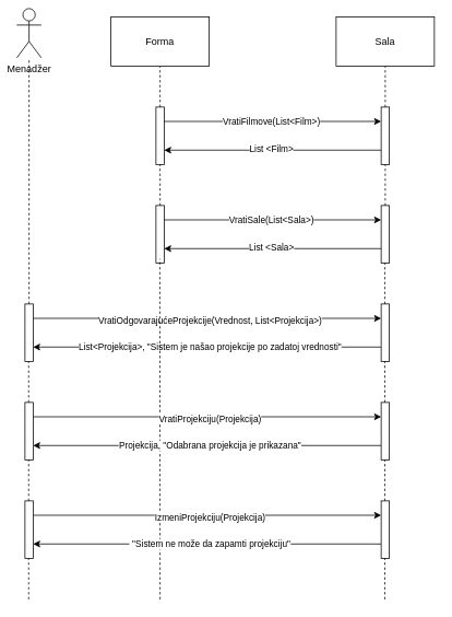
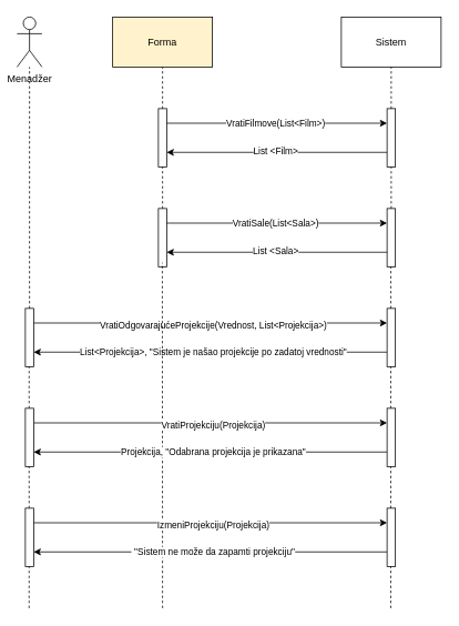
  <mxCell id="0" />
  <mxCell id="1" parent="0" />
- <mxCell id="2" value="Sala" style="rounded=0;whiteSpace=wrap;html=1;" parent="1" vertex="1"><mxGeometry x="410" y="20" width="120" height="60" as="geometry" /></mxCell>
+ <mxCell id="2" value="Sistem" style="rounded=0;whiteSpace=wrap;html=1;" parent="1" vertex="1"><mxGeometry x="410" y="20" width="120" height="60" as="geometry" /></mxCell>
  <mxCell id="3" value="" style="endArrow=none;dashed=1;html=1;" parent="1" edge="1"><mxGeometry width="50" height="50" relative="1" as="geometry"><mxPoint x="195" y="130" as="sourcePoint" /><mxPoint x="195" y="80" as="targetPoint" /></mxGeometry></mxCell>
  <mxCell id="4" value="" style="rounded=0;whiteSpace=wrap;html=1;" parent="1" vertex="1"><mxGeometry x="190" y="130" width="10" height="70" as="geometry" /></mxCell>
  <mxCell id="5" value="" style="rounded=0;whiteSpace=wrap;html=1;" parent="1" vertex="1"><mxGeometry x="465" y="130" width="10" height="70" as="geometry" /></mxCell>
  <mxCell id="6" value="" style="endArrow=none;dashed=1;html=1;exitX=0.5;exitY=0;exitDx=0;exitDy=0;entryX=0.5;entryY=1;entryDx=0;entryDy=0;" parent="1" source="5" target="2" edge="1"><mxGeometry width="50" height="50" relative="1" as="geometry"><mxPoint x="550" y="140" as="sourcePoint" /><mxPoint x="600" y="90" as="targetPoint" /></mxGeometry></mxCell>
  <mxCell id="7" value="" style="endArrow=classic;html=1;exitX=1;exitY=0.25;exitDx=0;exitDy=0;entryX=0;entryY=0.25;entryDx=0;entryDy=0;" parent="1" source="4" target="5" edge="1"><mxGeometry width="50" height="50" relative="1" as="geometry"><mxPoint x="230" y="180" as="sourcePoint" /><mxPoint x="280" y="130" as="targetPoint" /></mxGeometry></mxCell>
  <mxCell id="8" value="VratiFilmove(List&amp;lt;Film&amp;gt;)" style="edgeLabel;html=1;align=center;verticalAlign=middle;resizable=0;points=[];" parent="7" vertex="1" connectable="0"><mxGeometry x="0.087" relative="1" as="geometry"><mxPoint x="-14" as="offset" /></mxGeometry></mxCell>
  <mxCell id="9" value="" style="endArrow=classic;html=1;exitX=0;exitY=0.75;exitDx=0;exitDy=0;entryX=1;entryY=0.75;entryDx=0;entryDy=0;" parent="1" source="5" target="4" edge="1"><mxGeometry width="50" height="50" relative="1" as="geometry"><mxPoint x="360" y="220" as="sourcePoint" /><mxPoint x="410" y="170" as="targetPoint" /></mxGeometry></mxCell>
  <mxCell id="10" value="List &amp;lt;Film&amp;gt;" style="edgeLabel;html=1;align=center;verticalAlign=middle;resizable=0;points=[];" parent="9" vertex="1" connectable="0"><mxGeometry x="0.245" y="3" relative="1" as="geometry"><mxPoint x="30" y="-5.5" as="offset" /></mxGeometry></mxCell>
- <mxCell id="11" value="Forma" style="rounded=0;whiteSpace=wrap;html=1;" parent="1" vertex="1"><mxGeometry x="135" y="20" width="120" height="60" as="geometry" /></mxCell>
- <mxCell id="12" value="Menadžer" style="shape=umlActor;verticalLabelPosition=bottom;verticalAlign=top;html=1;outlineConnect=0;" parent="1" vertex="1"><mxGeometry x="20" y="10" width="30" height="60" as="geometry" /></mxCell>
+ <mxCell id="11" value="Forma" style="rounded=0;whiteSpace=wrap;html=1;fillColor=#fff2cc;" parent="1" vertex="1"><mxGeometry x="135" y="20" width="120" height="60" as="geometry" /></mxCell>
+ <mxCell id="12" value="Menadžer" style="shape=umlActor;verticalLabelPosition=bottom;verticalAlign=top;html=1;outlineConnect=0;" parent="1" vertex="1"><mxGeometry x="20" y="20" width="30" height="60" as="geometry" /></mxCell>
  <mxCell id="13" value="" style="endArrow=none;dashed=1;html=1;exitX=0.5;exitY=0;exitDx=0;exitDy=0;" parent="1" source="16" target="12" edge="1"><mxGeometry width="50" height="50" relative="1" as="geometry"><mxPoint x="35" y="260" as="sourcePoint" /><mxPoint x="70" y="140" as="targetPoint" /></mxGeometry></mxCell>
  <mxCell id="14" style="edgeStyle=orthogonalEdgeStyle;rounded=0;orthogonalLoop=1;jettySize=auto;html=1;exitX=1;exitY=0.25;exitDx=0;exitDy=0;entryX=0;entryY=0.25;entryDx=0;entryDy=0;" parent="1" source="16" target="19" edge="1"><mxGeometry relative="1" as="geometry" /></mxCell>
  <mxCell id="15" value="VratiOdgovarajućeProjekcije(Vrednost, List&amp;lt;Projekcija&amp;gt;)" style="edgeLabel;html=1;align=center;verticalAlign=middle;resizable=0;points=[];" parent="14" vertex="1" connectable="0"><mxGeometry x="-0.125" y="-1" relative="1" as="geometry"><mxPoint x="29" y="1" as="offset" /></mxGeometry></mxCell>
  <mxCell id="16" value="" style="rounded=0;whiteSpace=wrap;html=1;" parent="1" vertex="1"><mxGeometry x="30" y="370" width="10" height="70" as="geometry" /></mxCell>
  <mxCell id="17" style="edgeStyle=orthogonalEdgeStyle;rounded=0;orthogonalLoop=1;jettySize=auto;html=1;exitX=0;exitY=0.75;exitDx=0;exitDy=0;entryX=1;entryY=0.75;entryDx=0;entryDy=0;" parent="1" source="19" target="16" edge="1"><mxGeometry relative="1" as="geometry" /></mxCell>
  <mxCell id="18" value="List&amp;lt;Projekcija&amp;gt;, &quot;Sistem je našao projekcije po zadatoj vrednosti&quot;" style="edgeLabel;html=1;align=center;verticalAlign=middle;resizable=0;points=[];" parent="17" vertex="1" connectable="0"><mxGeometry x="0.092" relative="1" as="geometry"><mxPoint x="22" as="offset" /></mxGeometry></mxCell>
  <mxCell id="19" value="" style="rounded=0;whiteSpace=wrap;html=1;" parent="1" vertex="1"><mxGeometry x="465" y="370" width="10" height="70" as="geometry" /></mxCell>
  <mxCell id="20" value="" style="endArrow=none;dashed=1;html=1;entryX=0.5;entryY=1;entryDx=0;entryDy=0;" parent="1" edge="1"><mxGeometry width="50" height="50" relative="1" as="geometry"><mxPoint x="34.5" y="490" as="sourcePoint" /><mxPoint x="34.5" y="440" as="targetPoint" /></mxGeometry></mxCell>
  <mxCell id="21" value="" style="endArrow=none;dashed=1;html=1;entryX=0.5;entryY=1;entryDx=0;entryDy=0;" parent="1" edge="1"><mxGeometry width="50" height="50" relative="1" as="geometry"><mxPoint x="469.5" y="490" as="sourcePoint" /><mxPoint x="469.5" y="440" as="targetPoint" /></mxGeometry></mxCell>
  <mxCell id="22" value="" style="endArrow=none;dashed=1;html=1;" parent="1" edge="1"><mxGeometry width="50" height="50" relative="1" as="geometry"><mxPoint x="195" y="250" as="sourcePoint" /><mxPoint x="195" y="200" as="targetPoint" /></mxGeometry></mxCell>
  <mxCell id="23" value="" style="rounded=0;whiteSpace=wrap;html=1;" parent="1" vertex="1"><mxGeometry x="190" y="250" width="10" height="70" as="geometry" /></mxCell>
  <mxCell id="24" value="" style="rounded=0;whiteSpace=wrap;html=1;" parent="1" vertex="1"><mxGeometry x="465" y="250" width="10" height="70" as="geometry" /></mxCell>
  <mxCell id="25" value="" style="endArrow=none;dashed=1;html=1;exitX=0.5;exitY=0;exitDx=0;exitDy=0;entryX=0.5;entryY=1;entryDx=0;entryDy=0;" parent="1" source="24" edge="1"><mxGeometry width="50" height="50" relative="1" as="geometry"><mxPoint x="550" y="260" as="sourcePoint" /><mxPoint x="470" y="200" as="targetPoint" /></mxGeometry></mxCell>
  <mxCell id="26" value="" style="endArrow=classic;html=1;exitX=1;exitY=0.25;exitDx=0;exitDy=0;entryX=0;entryY=0.25;entryDx=0;entryDy=0;" parent="1" source="23" target="24" edge="1"><mxGeometry width="50" height="50" relative="1" as="geometry"><mxPoint x="230" y="300" as="sourcePoint" /><mxPoint x="280" y="250" as="targetPoint" /></mxGeometry></mxCell>
  <mxCell id="27" value="VratiSale(List&amp;lt;Sala&amp;gt;)" style="edgeLabel;html=1;align=center;verticalAlign=middle;resizable=0;points=[];" parent="26" vertex="1" connectable="0"><mxGeometry x="0.087" relative="1" as="geometry"><mxPoint x="-14" as="offset" /></mxGeometry></mxCell>
  <mxCell id="28" value="" style="endArrow=classic;html=1;exitX=0;exitY=0.75;exitDx=0;exitDy=0;entryX=1;entryY=0.75;entryDx=0;entryDy=0;" parent="1" source="24" target="23" edge="1"><mxGeometry width="50" height="50" relative="1" as="geometry"><mxPoint x="360" y="340" as="sourcePoint" /><mxPoint x="410" y="290" as="targetPoint" /></mxGeometry></mxCell>
  <mxCell id="29" value="List &amp;lt;Sala&amp;gt;" style="edgeLabel;html=1;align=center;verticalAlign=middle;resizable=0;points=[];" parent="28" vertex="1" connectable="0"><mxGeometry x="0.245" y="3" relative="1" as="geometry"><mxPoint x="30" y="-5.5" as="offset" /></mxGeometry></mxCell>
  <mxCell id="30" value="" style="endArrow=none;dashed=1;html=1;exitX=0.5;exitY=0;exitDx=0;exitDy=0;entryX=0.5;entryY=1;entryDx=0;entryDy=0;" parent="1" edge="1"><mxGeometry width="50" height="50" relative="1" as="geometry"><mxPoint x="469.58" y="370" as="sourcePoint" /><mxPoint x="469.58" y="320" as="targetPoint" /></mxGeometry></mxCell>
  <mxCell id="31" value="" style="endArrow=none;dashed=1;html=1;" parent="1" edge="1"><mxGeometry width="50" height="50" relative="1" as="geometry"><mxPoint x="195" y="730" as="sourcePoint" /><mxPoint x="194.71" y="315" as="targetPoint" /></mxGeometry></mxCell>
  <mxCell id="32" style="edgeStyle=orthogonalEdgeStyle;rounded=0;orthogonalLoop=1;jettySize=auto;html=1;exitX=1;exitY=0.25;exitDx=0;exitDy=0;entryX=0;entryY=0.25;entryDx=0;entryDy=0;" edge="1" source="34" target="37" parent="1"><mxGeometry relative="1" as="geometry" /></mxCell>
  <mxCell id="33" value="VratiProjekciju(Projekcija)" style="edgeLabel;html=1;align=center;verticalAlign=middle;resizable=0;points=[];" vertex="1" connectable="0" parent="32"><mxGeometry x="-0.125" y="-1" relative="1" as="geometry"><mxPoint x="29" y="1" as="offset" /></mxGeometry></mxCell>
  <mxCell id="34" value="" style="rounded=0;whiteSpace=wrap;html=1;" vertex="1" parent="1"><mxGeometry x="30" y="490" width="10" height="70" as="geometry" /></mxCell>
  <mxCell id="35" style="edgeStyle=orthogonalEdgeStyle;rounded=0;orthogonalLoop=1;jettySize=auto;html=1;exitX=0;exitY=0.75;exitDx=0;exitDy=0;entryX=1;entryY=0.75;entryDx=0;entryDy=0;" edge="1" source="37" target="34" parent="1"><mxGeometry relative="1" as="geometry" /></mxCell>
  <mxCell id="36" value="Projekcija, &quot;Odabrana projekcija je prikazana&quot;" style="edgeLabel;html=1;align=center;verticalAlign=middle;resizable=0;points=[];" vertex="1" connectable="0" parent="35"><mxGeometry x="0.092" relative="1" as="geometry"><mxPoint x="22" as="offset" /></mxGeometry></mxCell>
  <mxCell id="37" value="" style="rounded=0;whiteSpace=wrap;html=1;" vertex="1" parent="1"><mxGeometry x="465" y="490" width="10" height="70" as="geometry" /></mxCell>
  <mxCell id="38" value="" style="endArrow=none;dashed=1;html=1;entryX=0.5;entryY=1;entryDx=0;entryDy=0;" edge="1" parent="1"><mxGeometry width="50" height="50" relative="1" as="geometry"><mxPoint x="34.5" y="610" as="sourcePoint" /><mxPoint x="34.5" y="560" as="targetPoint" /></mxGeometry></mxCell>
  <mxCell id="39" value="" style="endArrow=none;dashed=1;html=1;entryX=0.5;entryY=1;entryDx=0;entryDy=0;" edge="1" parent="1"><mxGeometry width="50" height="50" relative="1" as="geometry"><mxPoint x="469.5" y="610" as="sourcePoint" /><mxPoint x="469.5" y="560" as="targetPoint" /></mxGeometry></mxCell>
  <mxCell id="40" style="edgeStyle=orthogonalEdgeStyle;rounded=0;orthogonalLoop=1;jettySize=auto;html=1;exitX=1;exitY=0.25;exitDx=0;exitDy=0;entryX=0;entryY=0.25;entryDx=0;entryDy=0;" edge="1" source="42" target="45" parent="1"><mxGeometry relative="1" as="geometry" /></mxCell>
  <mxCell id="41" value="IzmeniProjekciju(Projekcija)" style="edgeLabel;html=1;align=center;verticalAlign=middle;resizable=0;points=[];" vertex="1" connectable="0" parent="40"><mxGeometry x="-0.125" y="-1" relative="1" as="geometry"><mxPoint x="29" y="1" as="offset" /></mxGeometry></mxCell>
  <mxCell id="42" value="" style="rounded=0;whiteSpace=wrap;html=1;" vertex="1" parent="1"><mxGeometry x="30" y="610" width="10" height="70" as="geometry" /></mxCell>
  <mxCell id="43" style="edgeStyle=orthogonalEdgeStyle;rounded=0;orthogonalLoop=1;jettySize=auto;html=1;exitX=0;exitY=0.75;exitDx=0;exitDy=0;entryX=1;entryY=0.75;entryDx=0;entryDy=0;" edge="1" source="45" target="42" parent="1"><mxGeometry relative="1" as="geometry" /></mxCell>
  <mxCell id="44" value="&amp;nbsp;&quot;Sistem ne može da zapamti projekciju&quot;" style="edgeLabel;html=1;align=center;verticalAlign=middle;resizable=0;points=[];" vertex="1" connectable="0" parent="43"><mxGeometry x="0.092" relative="1" as="geometry"><mxPoint x="22" as="offset" /></mxGeometry></mxCell>
  <mxCell id="45" value="" style="rounded=0;whiteSpace=wrap;html=1;" vertex="1" parent="1"><mxGeometry x="465" y="610" width="10" height="70" as="geometry" /></mxCell>
  <mxCell id="46" value="" style="endArrow=none;dashed=1;html=1;entryX=0.5;entryY=1;entryDx=0;entryDy=0;" edge="1" parent="1"><mxGeometry width="50" height="50" relative="1" as="geometry"><mxPoint x="34.5" y="730" as="sourcePoint" /><mxPoint x="34.5" y="680" as="targetPoint" /></mxGeometry></mxCell>
  <mxCell id="47" value="" style="endArrow=none;dashed=1;html=1;entryX=0.5;entryY=1;entryDx=0;entryDy=0;" edge="1" parent="1"><mxGeometry width="50" height="50" relative="1" as="geometry"><mxPoint x="469.5" y="730" as="sourcePoint" /><mxPoint x="469.5" y="680" as="targetPoint" /></mxGeometry></mxCell>
